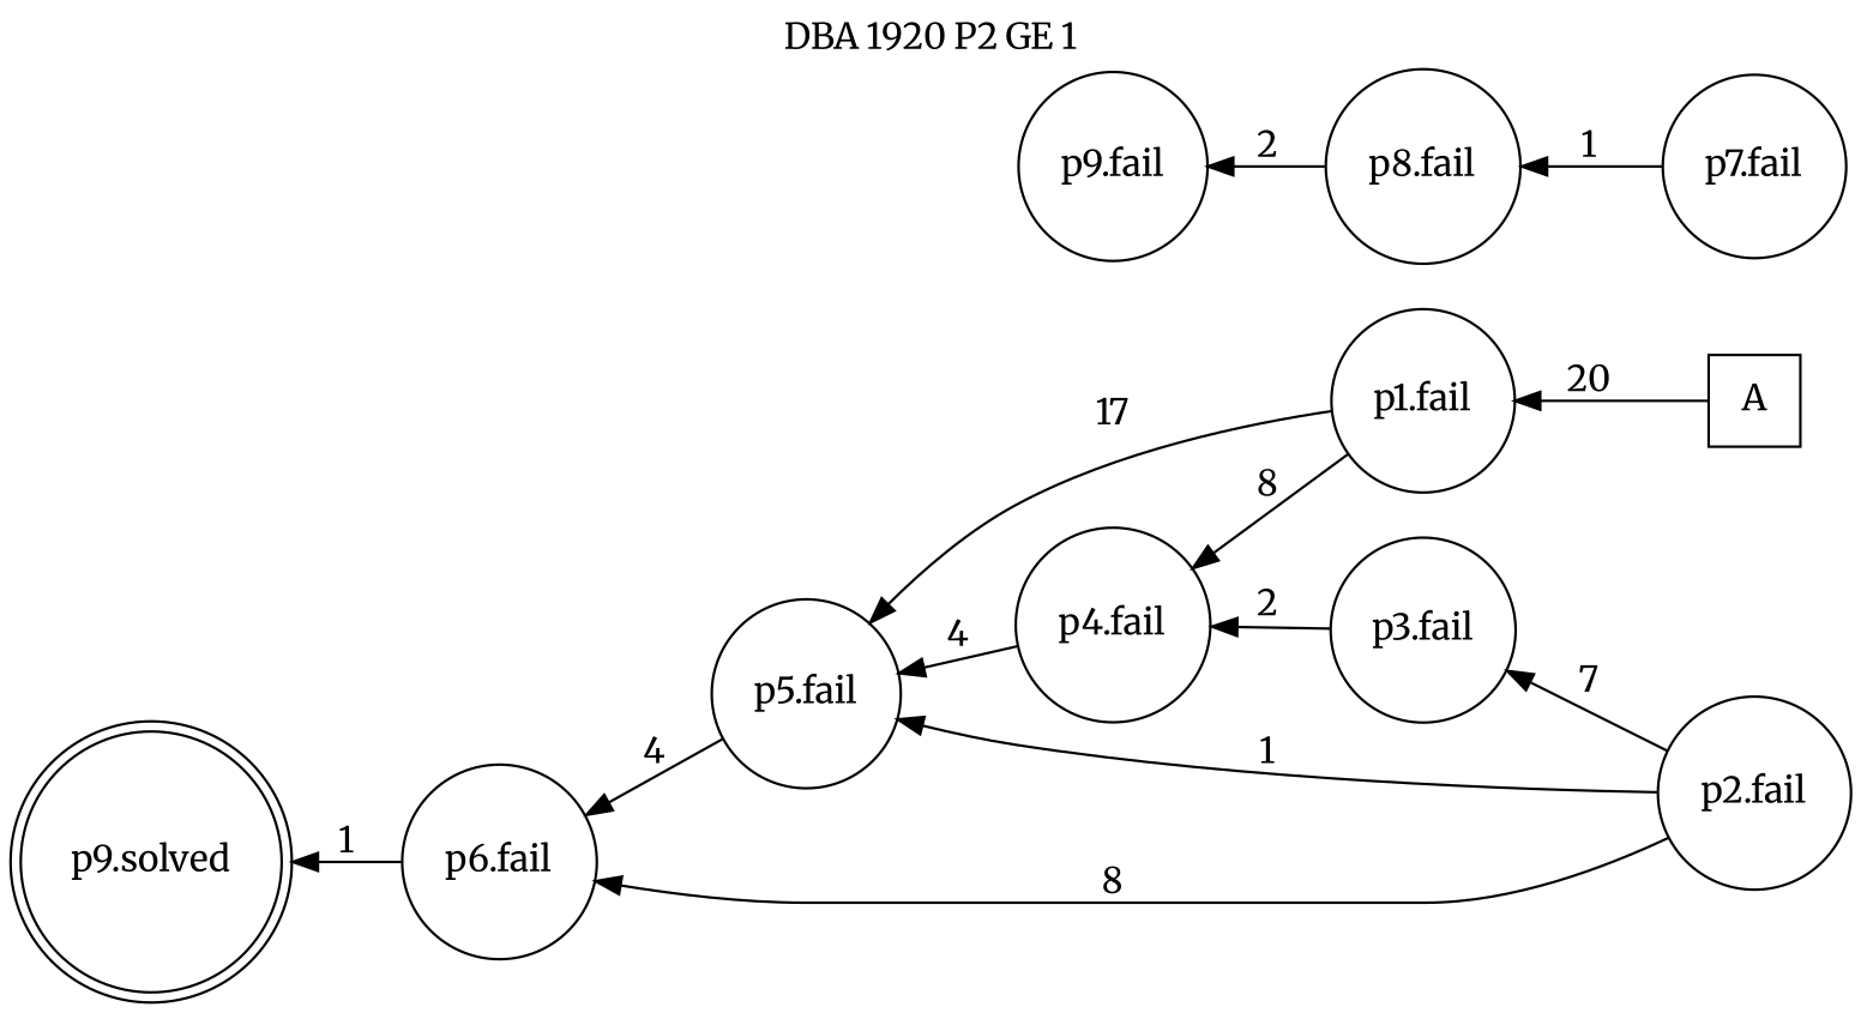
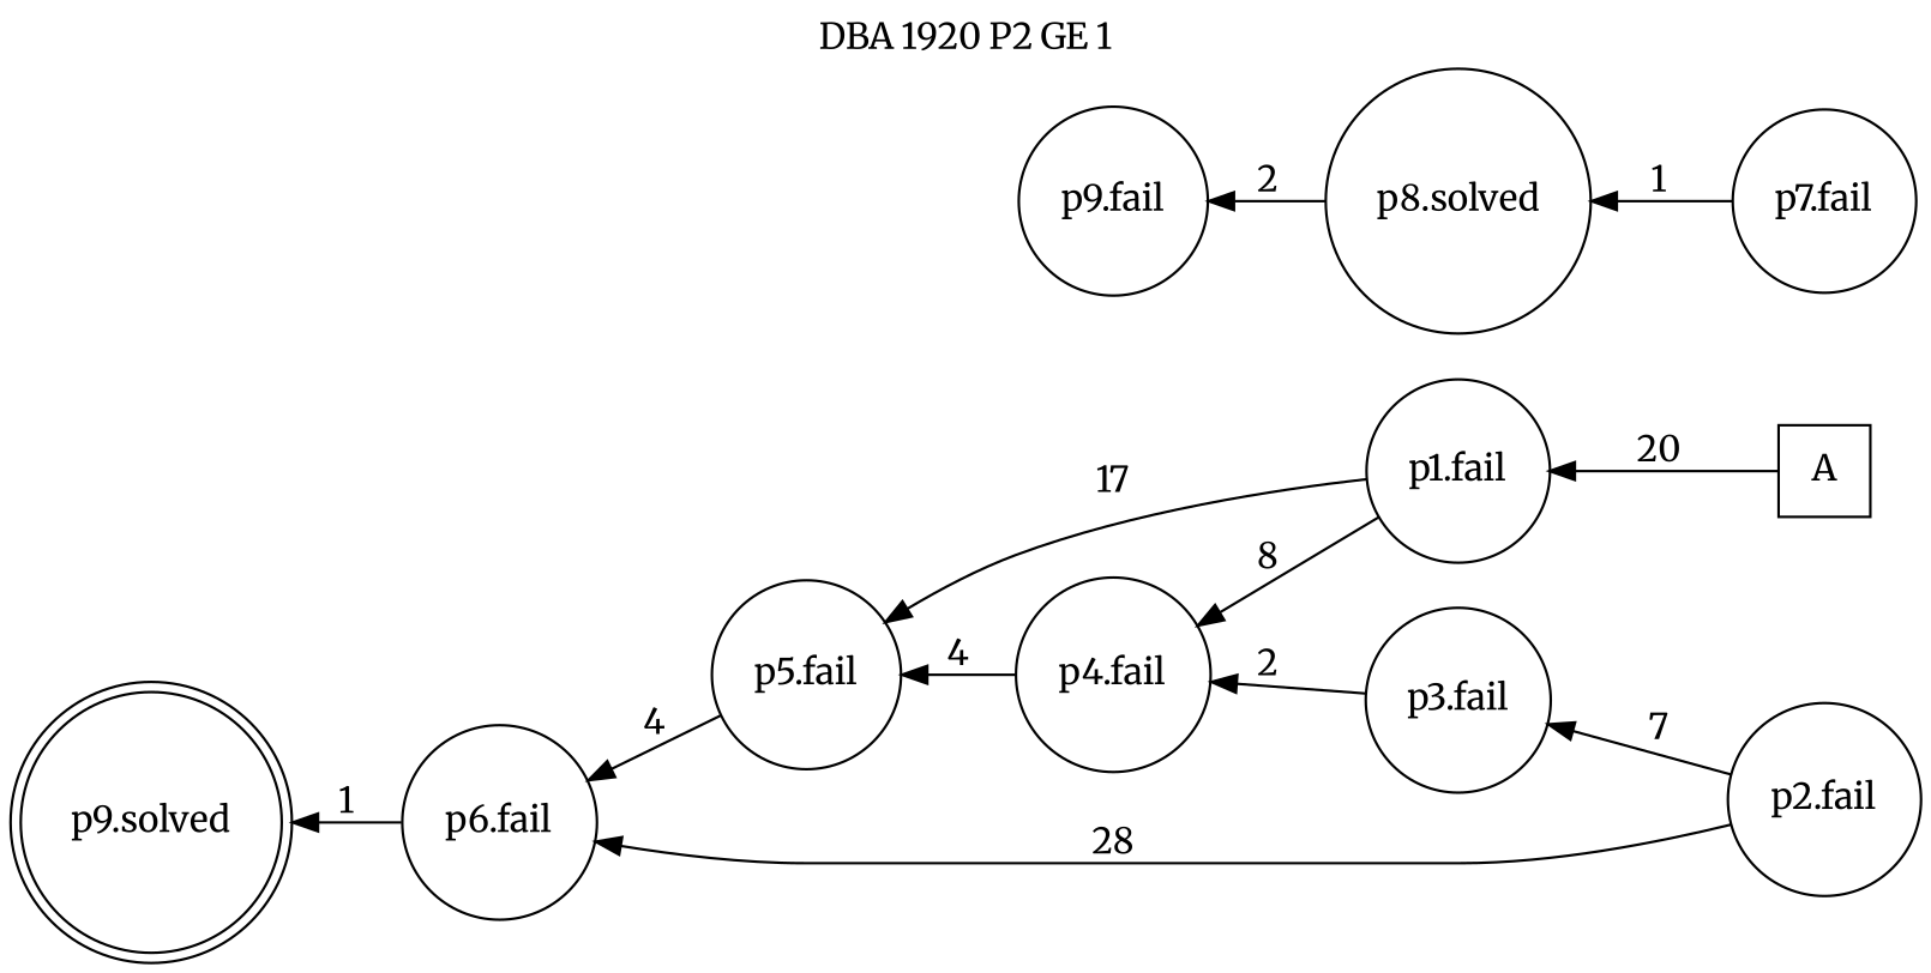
  digraph {
    fontname=Merriweather
    label=" DBA 1920 P2 GE 1 "
    labelloc=tl
    rankdir=RL
    node [fontname=Merriweather shape=circle]
    edge [fontname=Merriweather]
    n1 [label=A shape=square]
    n2 [label="p1.fail"]
    n3 [label="p4.fail"]
    n4 [label="p5.fail"]
    n5 [label="p2.fail"]
    n6 [label="p3.fail"]
    n7 [label="p6.fail"]
    n8 [label="p9.solved" shape=doublecircle]
    n9 [label="p7.fail"]
-   n10 [label="p8.fail"]
+   n10 [label="p8.solved"]
    n11 [label="p9.fail"]
    n1 -> n2 [label=20]
    n2 -> n3 [label=8]
    n2 -> n4 [label=17]
    n3 -> n4 [label=4]
    n4 -> n7 [label=4]
-   n5 -> n4 [label=1]
    n5 -> n6 [label=7]
-   n5 -> n7 [label=8]
+   n5 -> n7 [label=28]
    n6 -> n3 [label=2]
    n7 -> n8 [label=1]
    n9 -> n10 [label=1]
    n10 -> n11 [label=2]
  }
